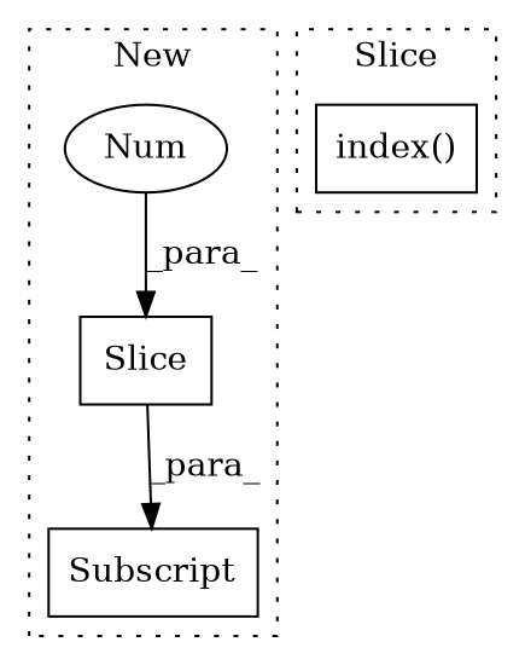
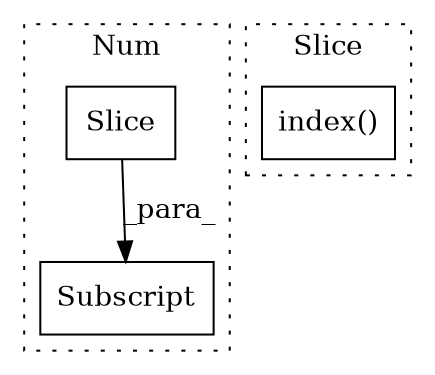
  digraph {
    node [s=617 shape=box]
    n1 [a=80 l=2 label=Slice]
    n2 [a=63 l="21,0" label=Subscript s="599,0"]
-   n3 [a=76 l=1 label=Num shape=ellipse]
    n4 [a=75 l="12,1" label="index()" s="755,785"]
    subgraph cluster_1 {
-     label=New
+     label=Num
      style=dotted
      n1
      n2
-     n3
    }
    subgraph cluster_2 {
      label=Slice
      style=dotted
      n4
    }
    n1 -> n2 [label=_para_]
-   n3 -> n1 [label=_para_]
  }
